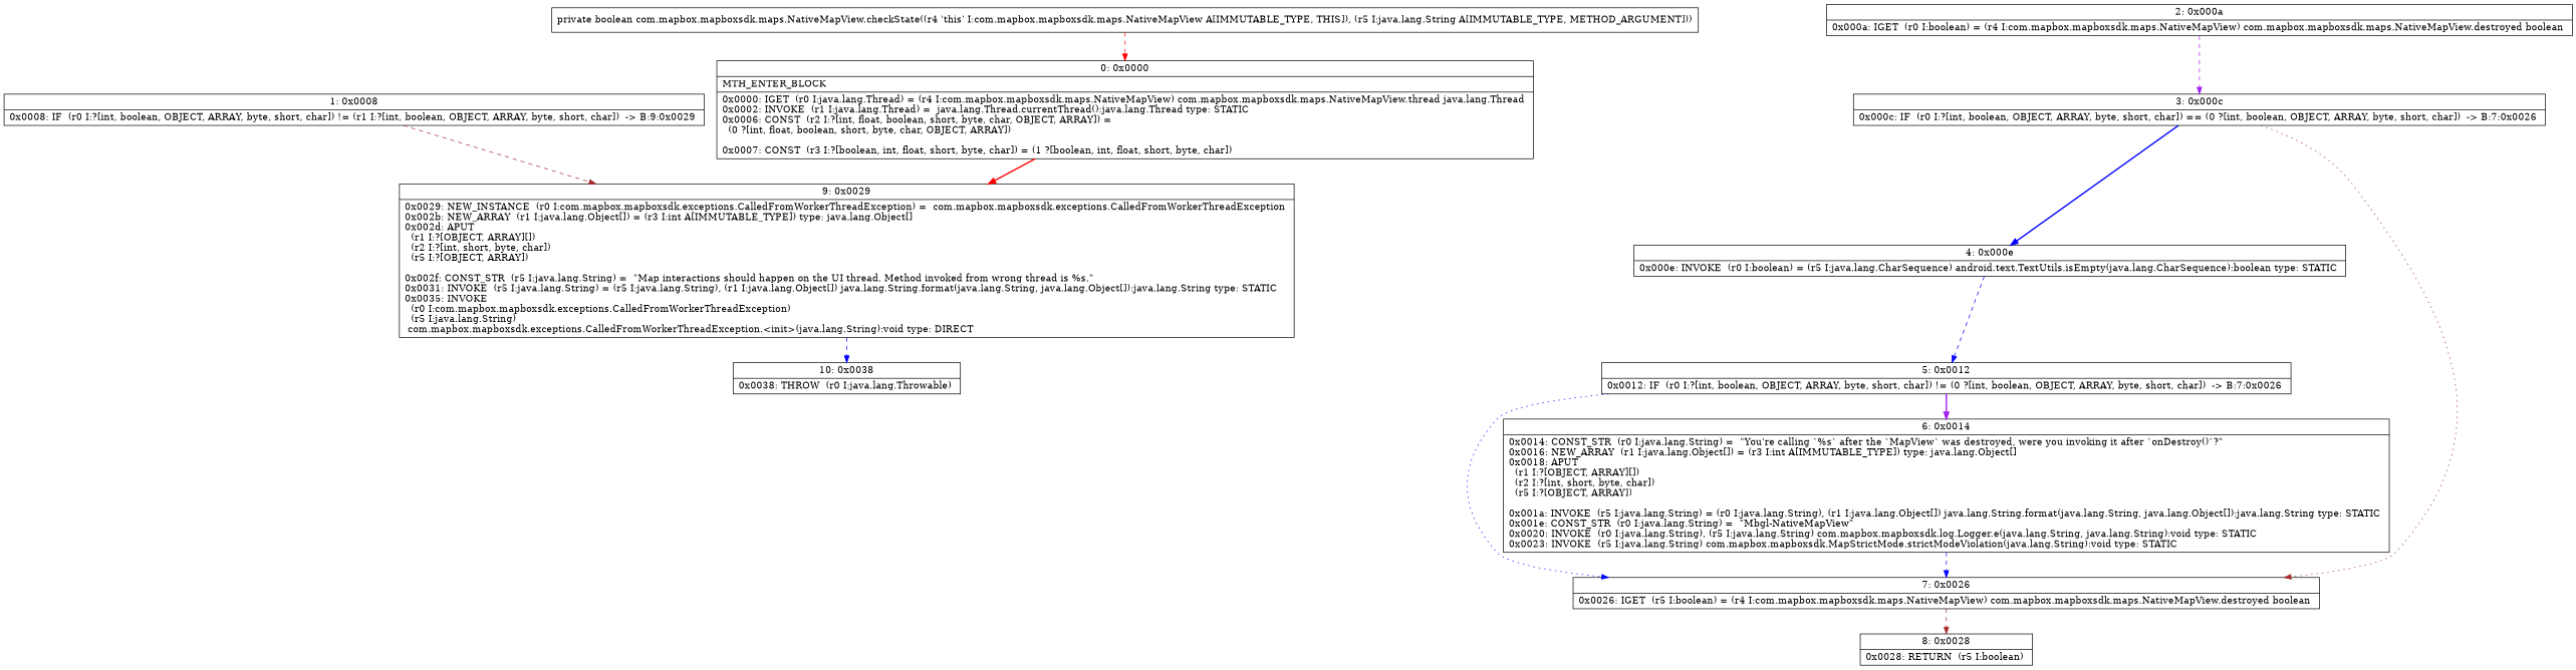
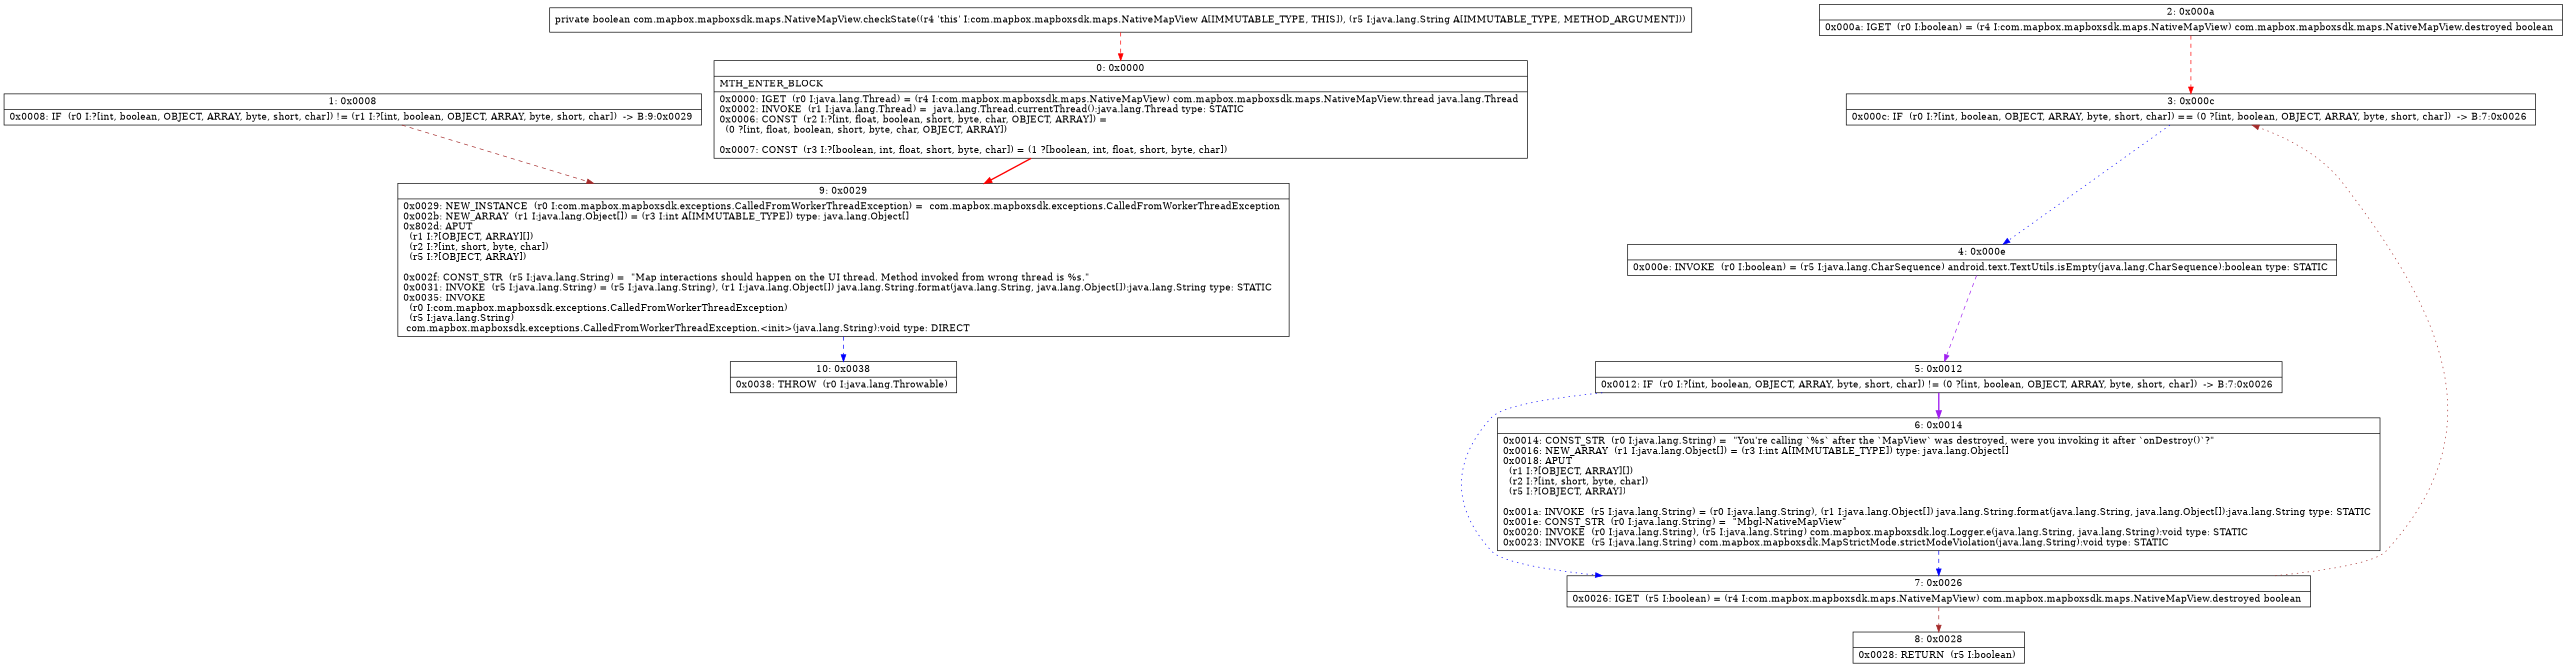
  digraph {
    node [shape=record]
    edge [color=blue style=dashed]
    n1 [label="{0\:\ 0x0000|MTH_ENTER_BLOCK\l|0x0000: IGET  (r0 I:java.lang.Thread) = (r4 I:com.mapbox.mapboxsdk.maps.NativeMapView) com.mapbox.mapboxsdk.maps.NativeMapView.thread java.lang.Thread \l0x0002: INVOKE  (r1 I:java.lang.Thread) =  java.lang.Thread.currentThread():java.lang.Thread type: STATIC \l0x0006: CONST  (r2 I:?[int, float, boolean, short, byte, char, OBJECT, ARRAY]) = \l  (0 ?[int, float, boolean, short, byte, char, OBJECT, ARRAY])\l \l0x0007: CONST  (r3 I:?[boolean, int, float, short, byte, char]) = (1 ?[boolean, int, float, short, byte, char]) \l}"]
-   n2 [label="{9\:\ 0x0029|0x0029: NEW_INSTANCE  (r0 I:com.mapbox.mapboxsdk.exceptions.CalledFromWorkerThreadException) =  com.mapbox.mapboxsdk.exceptions.CalledFromWorkerThreadException \l0x002b: NEW_ARRAY  (r1 I:java.lang.Object[]) = (r3 I:int A[IMMUTABLE_TYPE]) type: java.lang.Object[] \l0x002d: APUT  \l  (r1 I:?[OBJECT, ARRAY][])\l  (r2 I:?[int, short, byte, char])\l  (r5 I:?[OBJECT, ARRAY])\l \l0x002f: CONST_STR  (r5 I:java.lang.String) =  \"Map interactions should happen on the UI thread. Method invoked from wrong thread is %s.\" \l0x0031: INVOKE  (r5 I:java.lang.String) = (r5 I:java.lang.String), (r1 I:java.lang.Object[]) java.lang.String.format(java.lang.String, java.lang.Object[]):java.lang.String type: STATIC \l0x0035: INVOKE  \l  (r0 I:com.mapbox.mapboxsdk.exceptions.CalledFromWorkerThreadException)\l  (r5 I:java.lang.String)\l com.mapbox.mapboxsdk.exceptions.CalledFromWorkerThreadException.\<init\>(java.lang.String):void type: DIRECT \l}"]
+   n2 [label="{9\:\ 0x0029|0x0029: NEW_INSTANCE  (r0 I:com.mapbox.mapboxsdk.exceptions.CalledFromWorkerThreadException) =  com.mapbox.mapboxsdk.exceptions.CalledFromWorkerThreadException \l0x002b: NEW_ARRAY  (r1 I:java.lang.Object[]) = (r3 I:int A[IMMUTABLE_TYPE]) type: java.lang.Object[] \l0x802d: APUT  \l  (r1 I:?[OBJECT, ARRAY][])\l  (r2 I:?[int, short, byte, char])\l  (r5 I:?[OBJECT, ARRAY])\l \l0x002f: CONST_STR  (r5 I:java.lang.String) =  \"Map interactions should happen on the UI thread. Method invoked from wrong thread is %s.\" \l0x0031: INVOKE  (r5 I:java.lang.String) = (r5 I:java.lang.String), (r1 I:java.lang.Object[]) java.lang.String.format(java.lang.String, java.lang.Object[]):java.lang.String type: STATIC \l0x0035: INVOKE  \l  (r0 I:com.mapbox.mapboxsdk.exceptions.CalledFromWorkerThreadException)\l  (r5 I:java.lang.String)\l com.mapbox.mapboxsdk.exceptions.CalledFromWorkerThreadException.\<init\>(java.lang.String):void type: DIRECT \l}"]
    n3 [label="{1\:\ 0x0008|0x0008: IF  (r0 I:?[int, boolean, OBJECT, ARRAY, byte, short, char]) != (r1 I:?[int, boolean, OBJECT, ARRAY, byte, short, char])  \-\> B:9:0x0029 \l}"]
    n4 [label="{2\:\ 0x000a|0x000a: IGET  (r0 I:boolean) = (r4 I:com.mapbox.mapboxsdk.maps.NativeMapView) com.mapbox.mapboxsdk.maps.NativeMapView.destroyed boolean \l}"]
    n5 [label="{3\:\ 0x000c|0x000c: IF  (r0 I:?[int, boolean, OBJECT, ARRAY, byte, short, char]) == (0 ?[int, boolean, OBJECT, ARRAY, byte, short, char])  \-\> B:7:0x0026 \l}"]
    n6 [label="{10\:\ 0x0038|0x0038: THROW  (r0 I:java.lang.Throwable) \l}"]
    n7 [label="{4\:\ 0x000e|0x000e: INVOKE  (r0 I:boolean) = (r5 I:java.lang.CharSequence) android.text.TextUtils.isEmpty(java.lang.CharSequence):boolean type: STATIC \l}"]
    n8 [label="{7\:\ 0x0026|0x0026: IGET  (r5 I:boolean) = (r4 I:com.mapbox.mapboxsdk.maps.NativeMapView) com.mapbox.mapboxsdk.maps.NativeMapView.destroyed boolean \l}"]
    n9 [label="{5\:\ 0x0012|0x0012: IF  (r0 I:?[int, boolean, OBJECT, ARRAY, byte, short, char]) != (0 ?[int, boolean, OBJECT, ARRAY, byte, short, char])  \-\> B:7:0x0026 \l}"]
    n10 [label="{8\:\ 0x0028|0x0028: RETURN  (r5 I:boolean) \l}"]
    n11 [label="{6\:\ 0x0014|0x0014: CONST_STR  (r0 I:java.lang.String) =  \"You're calling `%s` after the `MapView` was destroyed, were you invoking it after `onDestroy()`?\" \l0x0016: NEW_ARRAY  (r1 I:java.lang.Object[]) = (r3 I:int A[IMMUTABLE_TYPE]) type: java.lang.Object[] \l0x0018: APUT  \l  (r1 I:?[OBJECT, ARRAY][])\l  (r2 I:?[int, short, byte, char])\l  (r5 I:?[OBJECT, ARRAY])\l \l0x001a: INVOKE  (r5 I:java.lang.String) = (r0 I:java.lang.String), (r1 I:java.lang.Object[]) java.lang.String.format(java.lang.String, java.lang.Object[]):java.lang.String type: STATIC \l0x001e: CONST_STR  (r0 I:java.lang.String) =  \"Mbgl\-NativeMapView\" \l0x0020: INVOKE  (r0 I:java.lang.String), (r5 I:java.lang.String) com.mapbox.mapboxsdk.log.Logger.e(java.lang.String, java.lang.String):void type: STATIC \l0x0023: INVOKE  (r5 I:java.lang.String) com.mapbox.mapboxsdk.MapStrictMode.strictModeViolation(java.lang.String):void type: STATIC \l}"]
    n12 [label="{private boolean com.mapbox.mapboxsdk.maps.NativeMapView.checkState((r4 'this' I:com.mapbox.mapboxsdk.maps.NativeMapView A[IMMUTABLE_TYPE, THIS]), (r5 I:java.lang.String A[IMMUTABLE_TYPE, METHOD_ARGUMENT])) }"]
    n1 -> n2 [color=red style=bold]
    n2 -> n6
    n3 -> n2 [color=brown]
-   n4 -> n5 [color=purple]
-   n5 -> n7 [style=bold]
-   n5 -> n8 [color=brown style=dotted]
-   n7 -> n9
+   n4 -> n5 [color=red]
+   n5 -> n7 [style=dotted]
+   n8 -> n5 [color=brown style=dotted]
+   n7 -> n9 [color=purple]
    n8 -> n10 [color=brown]
    n9 -> n8 [style=dotted]
    n9 -> n11 [color=purple style=bold]
    n11 -> n8
    n12 -> n1 [color=red]
  }
